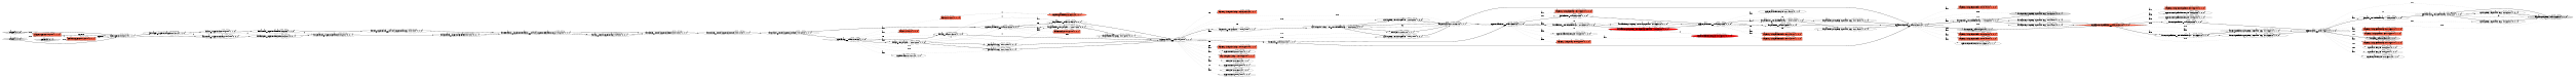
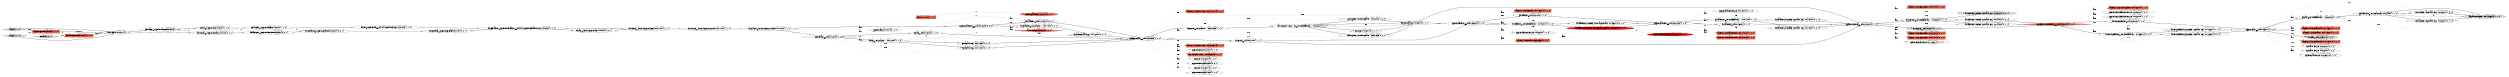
  digraph {
    rankdir=LR
    node [fillcolor=white shape=ellipse style=filled]
    edge [style=bold]
    n1 [label="this.parameters = new ArrayList<>()@@@17@@@['0', '0', '1']"]
    n2 [label="this.parameters.add(p.copy())@@@18@@@['0', '0', '1']"]
    n3 [label="copyFrom.security == null@@@20@@@['1', '1', '1']" shape=diamond]
    n4 [label="this.parameters.put(e.getKey(),e.getValue().copy())@@@42@@@['0', '1', '0']"]
    n5 [label="copyFrom.responses == null@@@31@@@['1', '1', '1']" shape=diamond]
    n6 [fillcolor=tomato label="Map.Entry<String,ResponseInfo> e@@@49@@@['1', '0', '0']" shape=box]
    n7 [fillcolor=lightgray label="this.responses.put(e.getKey(),e.getValue().copy())@@@36@@@['0', '0', '1']"]
    n8 [label="this.responses.put(e.getKey(),e.getValue().copy())@@@49@@@['1', '0', '0']"]
    n9 [fillcolor=tomato label="Map.Entry<String,ResponseInfo> e@@@36@@@['0', '0', '1']" shape=box]
    n10 [fillcolor=tomato label="Map.Entry<String,ResponseInfo> e@@@49@@@['0', '1', '0']" shape=box]
    n11 [fillcolor=lightgray label="this.responses = null@@@32@@@['1', '1', '1']"]
    n12 [label="this.responses.put(e.getKey(),e.getValue().copy())@@@49@@@['0', '1', '0']"]
    n13 [label="this.responses = new LinkedHashMap<>()@@@35@@@['1', '1', '1']"]
    n14 [label="copyFrom.responses.entrySet()@@@36@@@['1', '1', '1']"]
    n15 [label="this.produces = newList(copyFrom.produces)@@@12@@@['1', '1', '1']"]
    n16 [label="copyFrom.parameters == null@@@13@@@['0', '0', '1']" shape=diamond]
    n17 [label="copyFrom.tags == null@@@12@@@['1', '1', '0']" shape=diamond]
    n18 [fillcolor=tomato label="copyFrom.parameters@@@18@@@['0', '0', '1']"]
    n19 [label="this.parameters = null@@@14@@@['0', '0', '1']"]
-   n20 [fillcolor=tomato label="ParameterInfo p@@@18@@@['0', '0', '1']" shape=box]
+   n20 [fillcolor=tomato label="ParameterInfo p@@@18@@@['0', '0', '1']" shape=diamond]
    n21 [label="this.tags.add(t.copy())@@@17@@@['0', '1', '0']"]
    n22 [label="copyFrom.tags@@@17@@@['0', '1', '0']"]
    n23 [label="this.tags.add(t.copy())@@@17@@@['1', '0', '0']"]
    n24 [label="this.tags = new ArrayList<>()@@@16@@@['1', '1', '0']"]
    n25 [label="this.tags = null@@@13@@@['1', '1', '0']"]
    n26 [fillcolor=tomato label="Tag t@@@17@@@['1', '1', '0']" shape=box]
-   n27 [fillcolor=tomato label="Tag t@@@17@@@['1', '0', '0']" shape=box]
    n28 [fillcolor=tomato label="Map.Entry<String,SecurityScheme> e@@@56@@@['0', '1', '0']" shape=box]
    n29 [label="copyFrom.parameters == null@@@37@@@['1', '1', '0']" shape=diamond]
    n30 [label="this.parameters = new LinkedHashMap<>()@@@41@@@['1', '1', '0']"]
    n31 [fillcolor=tomato label="Map.Entry<String,ParameterInfo> e@@@42@@@['1', '1', '0']" shape=box]
    n32 [label="copyFrom.parameters.entrySet()@@@42@@@['0', '1', '0']"]
    n33 [label="this.parameters = null@@@38@@@['1', '1', '0']"]
    n34 [fillcolor=tomato label="Map.Entry<String,ParameterInfo> e@@@42@@@['1', '0', '0']" shape=box]
    n35 [label="this.parameters.put(e.getKey(),e.getValue().copy())@@@42@@@['1', '0', '0']"]
    n36 [label="this.externalDocs = copyFrom.externalDocs == null? null: copyFrom.externalDocs.copy()@@@8@@@['1', '1', '1']"]
    n37 [label="this.schemes = newList(copyFrom.schemes)@@@10@@@['1', '1', '1']"]
    n38 [label="this.tags = newList(copyFrom.tags)@@@9@@@['0', '0', '1']"]
    n39 [label="this.consumes = newList(copyFrom.consumes)@@@11@@@['1', '1', '1']"]
    n40 [fillcolor=tomato label="Map.Entry<String,List<String>> e@@@27@@@['0', '0', '1']" shape=box]
    n41 [label="Map<String,List<String>> m2 = new LinkedHashMap<>()@@@26@@@['1', '1', '1']"]
    n42 [label="m.entrySet()@@@27@@@['1', '1', '1']"]
    n43 [label="m2.put(e.getKey(),newList(e.getValue()))@@@26@@@['1', '0', '0']"]
    n44 [label="this.security.add(m2)@@@28@@@['1', '1', '1']"]
    n45 [label="m2.put(e.getKey(),newList(e.getValue()))@@@27@@@['0', '0', '1']"]
    n46 [label="copyFrom.definitions == null@@@30@@@['1', '1', '0']" shape=diamond]
    n47 [label="this.operationId = copyFrom.operationId@@@6@@@['0', '0', '1']"]
    n48 [label="this.deprecated = copyFrom.deprecated@@@7@@@['0', '0', '1']"]
    n49 [label="OperationMap m = new OperationMap()@@@64@@@['1', '1', '0']"]
    n50 [fillcolor=lightgray label="this.paths.put(e.getKey(),m)@@@66@@@['1', '1', '0']"]
    n51 [label="m.put(e2.getKey(),e2.getValue().copy())@@@65@@@['1', '0', '0']"]
    n52 [label="m.put(e2.getKey(),e2.getValue().copy())@@@65@@@['0', '1', '0']"]
    n53 [fillcolor=lightgray label="Swagger['0', '1', '0']" shape=diamond]
    n54 [fillcolor=tomato label="Swagger copyFrom@@@2@@@['1', '1', '0']" shape=box]
    n55 [label="super(copyFrom)@@@3@@@['1', '1', '1']"]
    n56 [fillcolor=tomato label="Operation copyFrom@@@2@@@['0', '0', '1']" shape=box]
    n57 [label="this.swagger = copyFrom.swagger@@@4@@@['1', '1', '0']"]
    n58 [label="this.summary = copyFrom.summary@@@4@@@['0', '0', '1']"]
    n59 [fillcolor=red label="this.definitions.put(e.getKey(),new ObjectMap(e.getValue()))@@@35@@@['1', '0', '0']"]
    n60 [fillcolor=red label="copyFrom.definitions.entrySet()@@@35@@@['0', '1', '0']"]
    n61 [fillcolor=tomato label="Map.Entry<String,List<String>> e@@@26@@@['0', '1', '0']" shape=box]
    n62 [label="this.definitions.put(e.getKey(),new OMap(e.getValue()))@@@35@@@['0', '1', '0']"]
    n63 [label="this.security = null@@@21@@@['1', '1', '1']"]
    n64 [label="copyFrom.security@@@24@@@['0', '1', '0']"]
    n65 [fillcolor=tomato label="Map<String,List<String>> m@@@25@@@['1', '1', '1']" shape=box]
    n66 [label="m.entrySet()@@@26@@@['0', '1', '0']"]
    n67 [label="copyFrom.security@@@25@@@['0', '0', '1']"]
    n68 [label="this.security = new ArrayList<>()@@@24@@@['1', '1', '1']"]
    n69 [label="m.entrySet()@@@26@@@['1', '0', '0']"]
    n70 [label="copyFrom.security@@@24@@@['1', '0', '0']"]
    n71 [label="copyFrom.paths == null@@@58@@@['1', '1', '0']" shape=diamond]
    n72 [fillcolor=tomato label="Map.Entry<String,OperationMap> e@@@63@@@['1', '1', '0']" shape=box]
    n73 [label="this.paths = new LinkedHashMap<>()@@@62@@@['1', '1', '0']"]
    n74 [fillcolor=tomato label="Map.Entry<String,Operation> e2@@@65@@@['1', '1', '0']" shape=box]
    n75 [fillcolor=lightgray label="this.paths = null@@@59@@@['1', '1', '0']"]
    n76 [fillcolor=tomato label="Map.Entry<String,OperationMap> e@@@63@@@['1', '0', '0']" shape=box]
    n77 [label="e.getValue().entrySet()@@@65@@@['0', '1', '0']"]
    n78 [label="e.getValue().entrySet()@@@65@@@['1', '0', '0']"]
    n79 [label="copyFrom.paths.entrySet()@@@63@@@['0', '1', '0']"]
    n80 [label="this.basePath = copyFrom.basePath@@@6@@@['1', '1', '0']"]
    n81 [label="this.info = copyFrom.info == null? null: copyFrom.info.copy()@@@7@@@['1', '1', '0']"]
    n82 [label="this.description = copyFrom.description@@@5@@@['0', '0', '1']"]
    n83 [fillcolor=lightgray label="Operation['0', '0', '1']" shape=diamond]
    n84 [label="this.host = copyFrom.host@@@5@@@['1', '1', '0']"]
    n85 [fillcolor=tomato label="copyFrom.securityDefinitions == null@@@51@@@['1', '1', '0']" shape=diamond]
    n86 [label="copyFrom.securityDefinitions.entrySet()@@@56@@@['1', '0', '0']"]
    n87 [label="copyFrom.securityDefinitions.entrySet()@@@56@@@['0', '1', '0']"]
    n88 [label="this.securityDefinitions = null@@@52@@@['1', '1', '0']"]
    n89 [label="this.securityDefinitions.put(e.getKey(),e.getValue().copy())@@@56@@@['1', '1', '0']"]
    n90 [label="this.securityDefinitions.put(e.getKey(),e.getValue().copy())@@@56@@@['1', '0', '0']"]
    n91 [label="this.securityDefinitions = new LinkedHashMap<>()@@@55@@@['1', '1', '0']"]
    n92 [label="this.definitions = null@@@31@@@['1', '1', '0']"]
    n93 [fillcolor=tomato label="Map.Entry<String,OMap> e@@@35@@@['0', '1', '0']" shape=box]
    n94 [label="this.definitions = new LinkedHashMap<>()@@@34@@@['1', '1', '0']"]
    n95 [fillcolor=tomato label="Map.Entry<String,ObjectMap> e@@@35@@@['1', '0', '0']" shape=box]
    n96 [label="copyFrom.definitions.entrySet()@@@35@@@['1', '0', '0']"]
    n97 [fillcolor=lightgray label="Swagger['1', '0', '0']" shape=diamond]
    n1 -> n2
    n2 -> n3
    n3 -> n40 [label=true style=dotted]
    n3 -> n41 [label=true style=dotted]
    n3 -> n42 [label=true style=dotted]
    n3 -> n43 [label=true style=dotted]
    n3 -> n44 [label=true style=dotted]
    n3 -> n45 [label=true style=dotted]
    n3 -> n61 [label=true style=dotted]
    n3 -> n63
    n3 -> n63 [label=true style=dotted]
    n3 -> n64 [label=false style=dotted]
    n3 -> n65 [label=false style=dotted]
    n3 -> n66 [label=true style=dotted]
    n3 -> n67 [label=false style=dotted]
    n3 -> n68
    n3 -> n68 [label=false style=dotted]
    n3 -> n69 [label=true style=dotted]
    n3 -> n70 [label=false style=dotted]
    n4 -> n5
    n5 -> n6 [label=false style=dotted]
    n5 -> n7 [label=true style=dotted]
    n5 -> n8 [label=true style=dotted]
    n5 -> n9 [label=false style=dotted]
    n5 -> n10 [label=false style=dotted]
    n5 -> n11
    n5 -> n11 [label=true style=dotted]
    n5 -> n12 [label=true style=dotted]
    n5 -> n13 [label=false style=dotted]
    n5 -> n13
    n5 -> n14 [label=false style=dotted]
    n8 -> n85
    n11 -> n85
    n12 -> n85
    n13 -> n7
    n13 -> n8
    n13 -> n12
    n15 -> n16
    n15 -> n17
    n16 -> n1 [label=false style=dotted]
    n16 -> n1
    n16 -> n2 [label=true style=dotted]
    n16 -> n18 [label=false style=dotted]
    n16 -> n19 [label=true style=dotted]
    n16 -> n19
    n16 -> n20 [label=false style=dotted]
    n17 -> n21 [label=true style=dotted]
    n17 -> n22 [label=false style=dotted]
    n17 -> n23 [label=true style=dotted]
    n17 -> n24
    n17 -> n24 [label=false style=dotted]
    n17 -> n25 [label=true style=dotted]
    n17 -> n25
    n17 -> n26 [label=false style=dotted]
-   n17 -> n27 [label=false style=dotted]
    n19 -> n3
    n21 -> n3
    n23 -> n3
    n24 -> n1 [label=0 style=dashed]
    n24 -> n16 [label=0 style=dashed]
    n24 -> n21
    n24 -> n23
    n25 -> n3
    n25 -> n19 [label=0 style=dashed]
    n26 -> n18 [label=0 style=dashed]
    n29 -> n4 [label=true style=dotted]
    n29 -> n30 [label=false style=dotted]
    n29 -> n30
    n29 -> n31 [label=false style=dotted]
    n29 -> n32 [label=false style=dotted]
    n29 -> n33 [label=true style=dotted]
    n29 -> n33
    n29 -> n34 [label=false style=dotted]
    n29 -> n35 [label=true style=dotted]
    n30 -> n4
    n30 -> n35
    n33 -> n5
    n35 -> n5
    n36 -> n37
    n36 -> n38
    n37 -> n39
    n38 -> n37
    n39 -> n15
    n41 -> n42
    n41 -> n43
    n41 -> n44 [label=m2 style=solid]
    n41 -> n45
    n42 -> n44
    n43 -> n44
    n44 -> n5
    n44 -> n41
    n44 -> n46
    n45 -> n44
    n46 -> n59 [label=true style=dotted]
    n46 -> n60 [label=false style=dotted]
    n46 -> n62 [label=true style=dotted]
    n46 -> n92 [label=true style=dotted]
    n46 -> n92
    n46 -> n93 [label=false style=dotted]
    n46 -> n94
    n46 -> n94 [label=false style=dotted]
    n46 -> n95 [label=false style=dotted]
    n46 -> n96 [label=false style=dotted]
    n47 -> n48
    n48 -> n36
    n49 -> n50 [label=m style=solid]
    n49 -> n51
    n49 -> n52
    n50 -> n49
    n51 -> n50
    n52 -> n50
    n53 -> n54 [label=true style=dotted]
    n53 -> n55
    n54 -> n55 [label=copyFrom]
    n54 -> n56 [label=0 style=dashed]
    n55 -> n57
    n55 -> n58
    n56 -> n55 [label=copyFrom style=solid]
    n57 -> n58 [label=0 style=dashed]
    n57 -> n84
    n58 -> n82
    n59 -> n29
    n59 -> n60 [label=0 style=dashed]
    n62 -> n29
    n63 -> n5
    n63 -> n46
    n68 -> n41
    n71 -> n49 [label=true style=dotted]
    n71 -> n50 [label=true style=dotted]
    n71 -> n51 [label=true style=dotted]
    n71 -> n52 [label=true style=dotted]
    n71 -> n72 [label=false style=dotted]
    n71 -> n73
    n71 -> n73 [label=false style=dotted]
    n71 -> n74 [label=true style=dotted]
    n71 -> n75 [label=true style=dotted]
    n71 -> n75
    n71 -> n76 [label=false style=dotted]
    n71 -> n77 [label=true style=dotted]
    n71 -> n78 [label=true style=dotted]
    n71 -> n79 [label=false style=dotted]
    n73 -> n49
    n80 -> n47 [label=0 style=dashed]
    n80 -> n81
    n81 -> n36
    n82 -> n47
    n83 -> n56 [label=true style=dotted]
    n84 -> n80
    n84 -> n82 [label=0 style=dashed]
    n85 -> n28 [label=false style=dotted]
    n85 -> n86 [label=false style=dotted]
    n85 -> n87 [label=false style=dotted]
    n85 -> n88
    n85 -> n88 [label=true style=dotted]
    n85 -> n89 [label=true style=dotted]
    n85 -> n89 [label=false style=dotted]
    n85 -> n90 [label=true style=dotted]
    n85 -> n91 [label=false style=dotted]
    n85 -> n91
    n88 -> n71
    n89 -> n71
    n90 -> n71
    n91 -> n89
    n91 -> n90
    n92 -> n29
    n94 -> n59
    n94 -> n62
    n97 -> n54 [label=true style=dotted]
    n97 -> n55
  }
